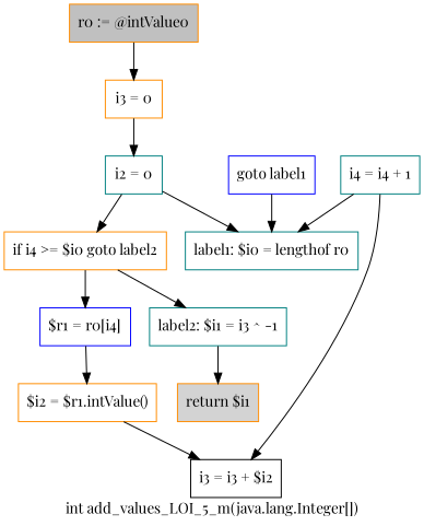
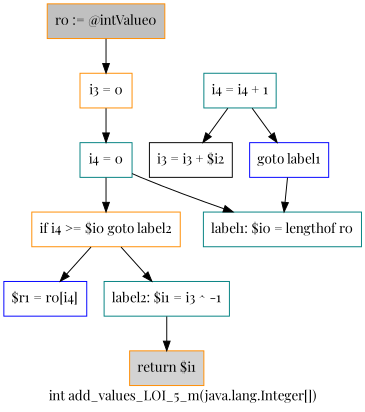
  digraph {
    fontname="Playfair Display"
    label="int add_values_LOI_5_m(java.lang.Integer[])"
    node [color=darkorange fontname="Playfair Display" shape=box]
    edge [fontname="Playfair Display"]
    n1 [fillcolor=gray label="r0 := @intValue0" style=filled]
    n2 [label="i3 = 0"]
-   n3 [color=teal label="i2 = 0"]
+   n3 [color=teal label="i4 = 0"]
    n4 [color=teal label="label1: $i0 = lengthof r0"]
    n5 [label="if i4 >= $i0 goto label2"]
    n6 [color=blue label="$r1 = r0[i4]"]
    n7 [color=teal label="label2: $i1 = i3 ^ -1"]
-   n8 [label="$i2 = $r1.intValue()"]
    n9 [fillcolor=lightgray label="return $i1" style=filled]
    n10 [color=black label="i3 = i3 + $i2"]
    n11 [color=teal label="i4 = i4 + 1"]
    n12 [color=blue label="goto label1"]
    n1 -> n2
    n2 -> n3
    n3 -> n4
    n3 -> n5
    n5 -> n6
    n5 -> n7
-   n6 -> n8
    n7 -> n9
-   n8 -> n10
    n11 -> n10
-   n11 -> n4
+   n11 -> n12
    n12 -> n4
  }
